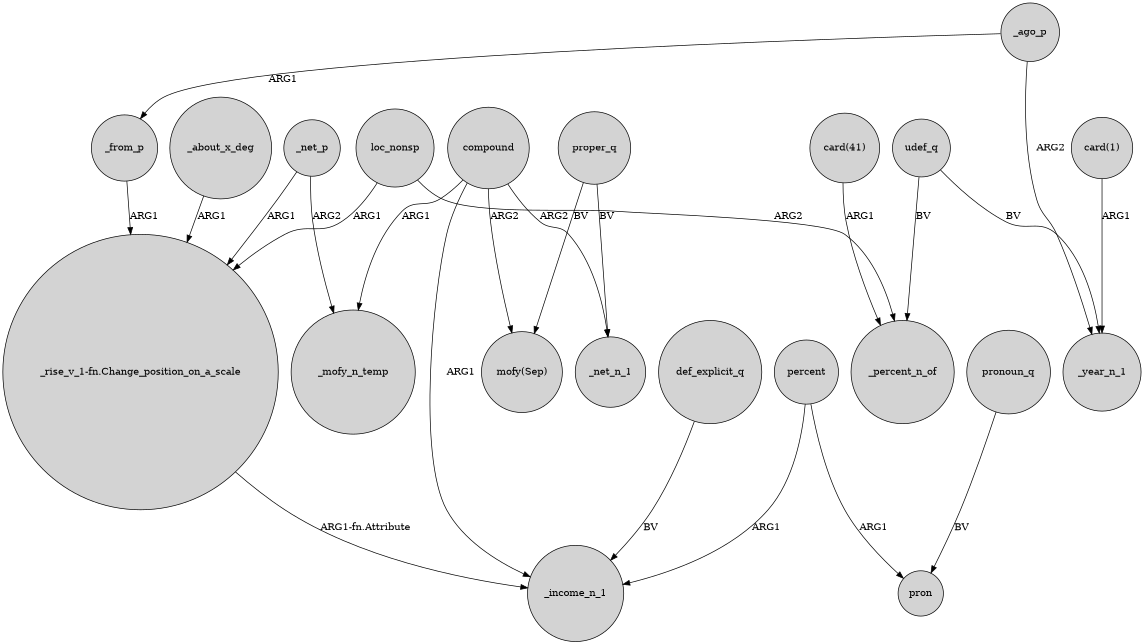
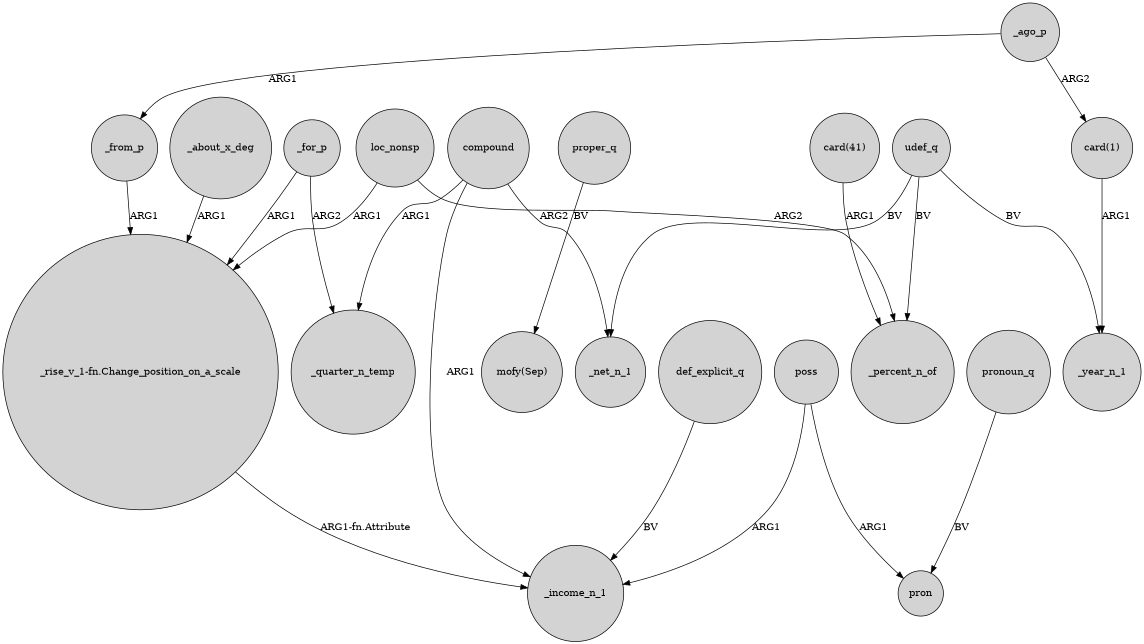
  digraph {
    node [shape=circle style=filled]
    compound
    _net_n_1
-   _quarter_n_temp [label=_mofy_n_temp]
+   _quarter_n_temp
    _income_n_1
    "mofy(Sep)"
    _ago_p
    _from_p
    _year_n_1
    "_rise_v_1-fn.Change_position_on_a_scale"
    "card(1)"
    _about_x_deg
-   _for_p [label=_net_p]
+   _for_p
    loc_nonsp
    _percent_n_of
    pronoun_q
    pron
-   poss [label=percent]
+   poss
    def_explicit_q
    udef_q
    "card(41)"
    proper_q
    compound -> _net_n_1 [label=ARG2]
    compound -> _quarter_n_temp [label=ARG1]
    compound -> _income_n_1 [label=ARG1]
-   compound -> "mofy(Sep)" [label=ARG2]
    _ago_p -> _from_p [label=ARG1]
-   _ago_p -> _year_n_1 [label=ARG2]
+   _ago_p -> "card(1)" [label=ARG2]
    _from_p -> "_rise_v_1-fn.Change_position_on_a_scale" [label=ARG1]
    "_rise_v_1-fn.Change_position_on_a_scale" -> _income_n_1 [label="ARG1-fn.Attribute"]
    "card(1)" -> _year_n_1 [label=ARG1]
    _about_x_deg -> "_rise_v_1-fn.Change_position_on_a_scale" [label=ARG1]
    _for_p -> _quarter_n_temp [label=ARG2]
    _for_p -> "_rise_v_1-fn.Change_position_on_a_scale" [label=ARG1]
    loc_nonsp -> "_rise_v_1-fn.Change_position_on_a_scale" [label=ARG1]
    loc_nonsp -> _percent_n_of [label=ARG2]
    pronoun_q -> pron [label=BV]
    poss -> _income_n_1 [label=ARG1]
    poss -> pron [label=ARG1]
    def_explicit_q -> _income_n_1 [label=BV]
-   proper_q -> _net_n_1 [label=BV]
+   udef_q -> _net_n_1 [label=BV]
    udef_q -> _year_n_1 [label=BV]
    udef_q -> _percent_n_of [label=BV]
    "card(41)" -> _percent_n_of [label=ARG1]
    proper_q -> "mofy(Sep)" [label=BV]
  }
